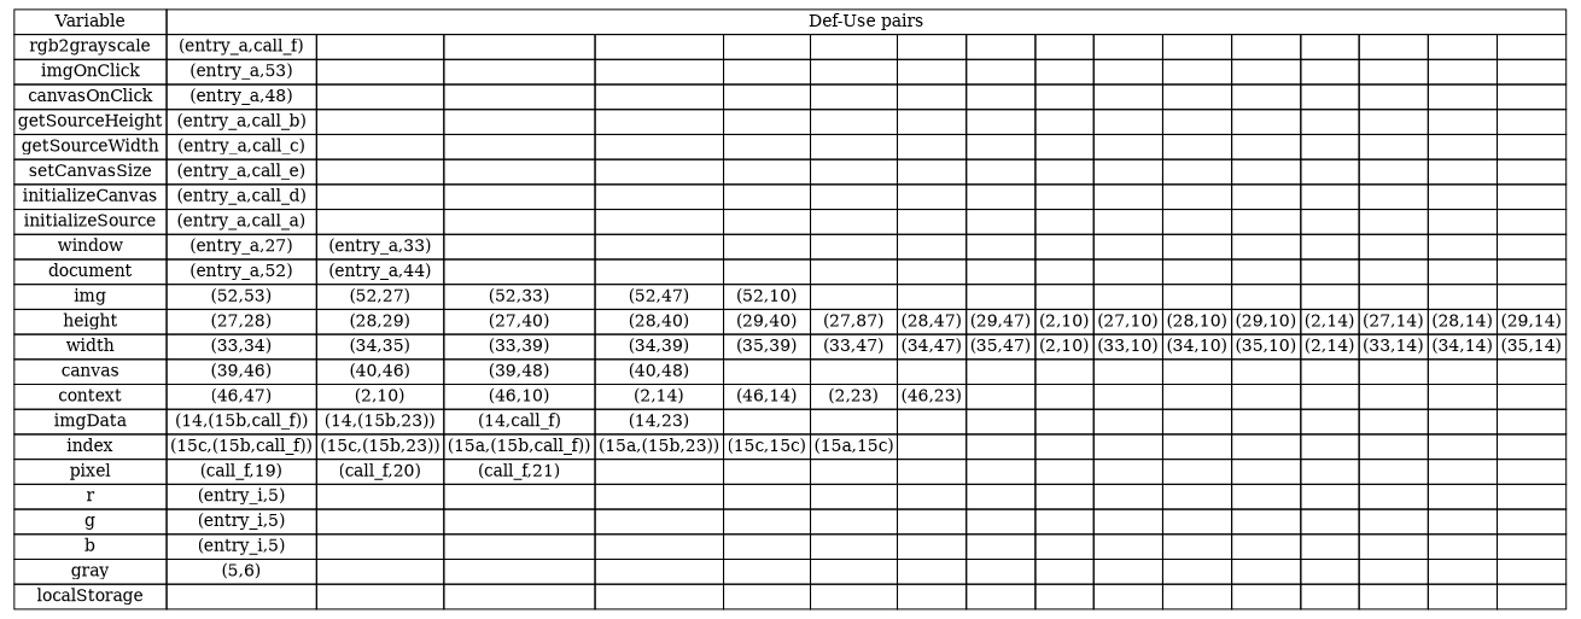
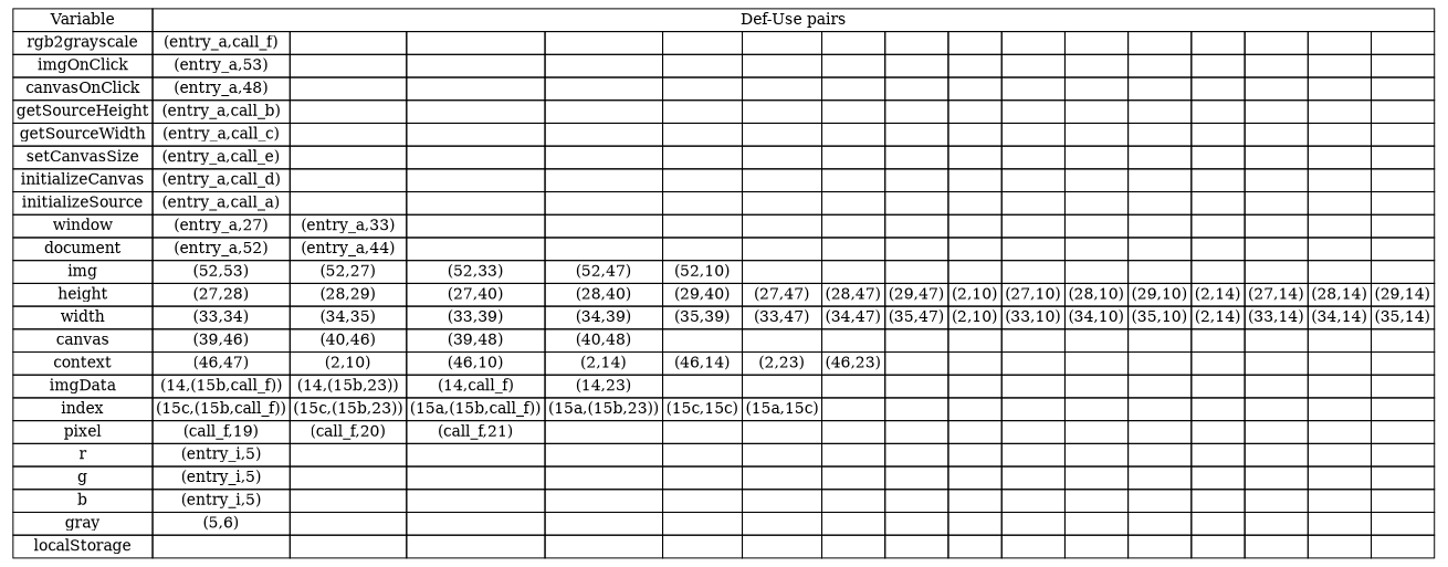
  digraph {
-   n1 [label=< <TABLE BORDER="0" CELLBORDER="1" CELLSPACING="0"> <tr><td>Variable</td><td COLSPAN="16">Def-Use pairs</td></tr><tr><td>rgb2grayscale</td><td>(entry_a,call_f)</td><td></td><td></td><td></td><td></td><td></td><td></td><td></td><td></td><td></td><td></td><td></td><td></td><td></td><td></td><td></td></tr> <tr><td>imgOnClick</td><td>(entry_a,53)</td><td></td><td></td><td></td><td></td><td></td><td></td><td></td><td></td><td></td><td></td><td></td><td></td><td></td><td></td><td></td></tr> <tr><td>canvasOnClick</td><td>(entry_a,48)</td><td></td><td></td><td></td><td></td><td></td><td></td><td></td><td></td><td></td><td></td><td></td><td></td><td></td><td></td><td></td></tr> <tr><td>getSourceHeight</td><td>(entry_a,call_b)</td><td></td><td></td><td></td><td></td><td></td><td></td><td></td><td></td><td></td><td></td><td></td><td></td><td></td><td></td><td></td></tr> <tr><td>getSourceWidth</td><td>(entry_a,call_c)</td><td></td><td></td><td></td><td></td><td></td><td></td><td></td><td></td><td></td><td></td><td></td><td></td><td></td><td></td><td></td></tr> <tr><td>setCanvasSize</td><td>(entry_a,call_e)</td><td></td><td></td><td></td><td></td><td></td><td></td><td></td><td></td><td></td><td></td><td></td><td></td><td></td><td></td><td></td></tr> <tr><td>initializeCanvas</td><td>(entry_a,call_d)</td><td></td><td></td><td></td><td></td><td></td><td></td><td></td><td></td><td></td><td></td><td></td><td></td><td></td><td></td><td></td></tr> <tr><td>initializeSource</td><td>(entry_a,call_a)</td><td></td><td></td><td></td><td></td><td></td><td></td><td></td><td></td><td></td><td></td><td></td><td></td><td></td><td></td><td></td></tr> <tr><td>window</td><td>(entry_a,27)</td><td>(entry_a,33)</td><td></td><td></td><td></td><td></td><td></td><td></td><td></td><td></td><td></td><td></td><td></td><td></td><td></td><td></td></tr> <tr><td>document</td><td>(entry_a,52)</td><td>(entry_a,44)</td><td></td><td></td><td></td><td></td><td></td><td></td><td></td><td></td><td></td><td></td><td></td><td></td><td></td><td></td></tr> <tr><td>img</td><td>(52,53)</td><td>(52,27)</td><td>(52,33)</td><td>(52,47)</td><td>(52,10)</td><td></td><td></td><td></td><td></td><td></td><td></td><td></td><td></td><td></td><td></td><td></td></tr> <tr><td>height</td><td>(27,28)</td><td>(28,29)</td><td>(27,40)</td><td>(28,40)</td><td>(29,40)</td><td>(27,87)</td><td>(28,47)</td><td>(29,47)</td><td>(2,10)</td><td>(27,10)</td><td>(28,10)</td><td>(29,10)</td><td>(2,14)</td><td>(27,14)</td><td>(28,14)</td><td>(29,14)</td></tr> <tr><td>width</td><td>(33,34)</td><td>(34,35)</td><td>(33,39)</td><td>(34,39)</td><td>(35,39)</td><td>(33,47)</td><td>(34,47)</td><td>(35,47)</td><td>(2,10)</td><td>(33,10)</td><td>(34,10)</td><td>(35,10)</td><td>(2,14)</td><td>(33,14)</td><td>(34,14)</td><td>(35,14)</td></tr> <tr><td>canvas</td><td>(39,46)</td><td>(40,46)</td><td>(39,48)</td><td>(40,48)</td><td></td><td></td><td></td><td></td><td></td><td></td><td></td><td></td><td></td><td></td><td></td><td></td></tr> <tr><td>context</td><td>(46,47)</td><td>(2,10)</td><td>(46,10)</td><td>(2,14)</td><td>(46,14)</td><td>(2,23)</td><td>(46,23)</td><td></td><td></td><td></td><td></td><td></td><td></td><td></td><td></td><td></td></tr> <tr><td>imgData</td><td>(14,(15b,call_f))</td><td>(14,(15b,23))</td><td>(14,call_f)</td><td>(14,23)</td><td></td><td></td><td></td><td></td><td></td><td></td><td></td><td></td><td></td><td></td><td></td><td></td></tr> <tr><td>index</td><td>(15c,(15b,call_f))</td><td>(15c,(15b,23))</td><td>(15a,(15b,call_f))</td><td>(15a,(15b,23))</td><td>(15c,15c)</td><td>(15a,15c)</td><td></td><td></td><td></td><td></td><td></td><td></td><td></td><td></td><td></td><td></td></tr> <tr><td>pixel</td><td>(call_f,19)</td><td>(call_f,20)</td><td>(call_f,21)</td><td></td><td></td><td></td><td></td><td></td><td></td><td></td><td></td><td></td><td></td><td></td><td></td><td></td></tr> <tr><td>r</td><td>(entry_i,5)</td><td></td><td></td><td></td><td></td><td></td><td></td><td></td><td></td><td></td><td></td><td></td><td></td><td></td><td></td><td></td></tr> <tr><td>g</td><td>(entry_i,5)</td><td></td><td></td><td></td><td></td><td></td><td></td><td></td><td></td><td></td><td></td><td></td><td></td><td></td><td></td><td></td></tr> <tr><td>b</td><td>(entry_i,5)</td><td></td><td></td><td></td><td></td><td></td><td></td><td></td><td></td><td></td><td></td><td></td><td></td><td></td><td></td><td></td></tr> <tr><td>gray</td><td>(5,6)</td><td></td><td></td><td></td><td></td><td></td><td></td><td></td><td></td><td></td><td></td><td></td><td></td><td></td><td></td><td></td></tr> <tr><td>localStorage</td><td></td><td></td><td></td><td></td><td></td><td></td><td></td><td></td><td></td><td></td><td></td><td></td><td></td><td></td><td></td><td></td></tr> </TABLE> > shape=plaintext]
+   n1 [label=< <TABLE BORDER="0" CELLBORDER="1" CELLSPACING="0"> <tr><td>Variable</td><td COLSPAN="16">Def-Use pairs</td></tr><tr><td>rgb2grayscale</td><td>(entry_a,call_f)</td><td></td><td></td><td></td><td></td><td></td><td></td><td></td><td></td><td></td><td></td><td></td><td></td><td></td><td></td><td></td></tr> <tr><td>imgOnClick</td><td>(entry_a,53)</td><td></td><td></td><td></td><td></td><td></td><td></td><td></td><td></td><td></td><td></td><td></td><td></td><td></td><td></td><td></td></tr> <tr><td>canvasOnClick</td><td>(entry_a,48)</td><td></td><td></td><td></td><td></td><td></td><td></td><td></td><td></td><td></td><td></td><td></td><td></td><td></td><td></td><td></td></tr> <tr><td>getSourceHeight</td><td>(entry_a,call_b)</td><td></td><td></td><td></td><td></td><td></td><td></td><td></td><td></td><td></td><td></td><td></td><td></td><td></td><td></td><td></td></tr> <tr><td>getSourceWidth</td><td>(entry_a,call_c)</td><td></td><td></td><td></td><td></td><td></td><td></td><td></td><td></td><td></td><td></td><td></td><td></td><td></td><td></td><td></td></tr> <tr><td>setCanvasSize</td><td>(entry_a,call_e)</td><td></td><td></td><td></td><td></td><td></td><td></td><td></td><td></td><td></td><td></td><td></td><td></td><td></td><td></td><td></td></tr> <tr><td>initializeCanvas</td><td>(entry_a,call_d)</td><td></td><td></td><td></td><td></td><td></td><td></td><td></td><td></td><td></td><td></td><td></td><td></td><td></td><td></td><td></td></tr> <tr><td>initializeSource</td><td>(entry_a,call_a)</td><td></td><td></td><td></td><td></td><td></td><td></td><td></td><td></td><td></td><td></td><td></td><td></td><td></td><td></td><td></td></tr> <tr><td>window</td><td>(entry_a,27)</td><td>(entry_a,33)</td><td></td><td></td><td></td><td></td><td></td><td></td><td></td><td></td><td></td><td></td><td></td><td></td><td></td><td></td></tr> <tr><td>document</td><td>(entry_a,52)</td><td>(entry_a,44)</td><td></td><td></td><td></td><td></td><td></td><td></td><td></td><td></td><td></td><td></td><td></td><td></td><td></td><td></td></tr> <tr><td>img</td><td>(52,53)</td><td>(52,27)</td><td>(52,33)</td><td>(52,47)</td><td>(52,10)</td><td></td><td></td><td></td><td></td><td></td><td></td><td></td><td></td><td></td><td></td><td></td></tr> <tr><td>height</td><td>(27,28)</td><td>(28,29)</td><td>(27,40)</td><td>(28,40)</td><td>(29,40)</td><td>(27,47)</td><td>(28,47)</td><td>(29,47)</td><td>(2,10)</td><td>(27,10)</td><td>(28,10)</td><td>(29,10)</td><td>(2,14)</td><td>(27,14)</td><td>(28,14)</td><td>(29,14)</td></tr> <tr><td>width</td><td>(33,34)</td><td>(34,35)</td><td>(33,39)</td><td>(34,39)</td><td>(35,39)</td><td>(33,47)</td><td>(34,47)</td><td>(35,47)</td><td>(2,10)</td><td>(33,10)</td><td>(34,10)</td><td>(35,10)</td><td>(2,14)</td><td>(33,14)</td><td>(34,14)</td><td>(35,14)</td></tr> <tr><td>canvas</td><td>(39,46)</td><td>(40,46)</td><td>(39,48)</td><td>(40,48)</td><td></td><td></td><td></td><td></td><td></td><td></td><td></td><td></td><td></td><td></td><td></td><td></td></tr> <tr><td>context</td><td>(46,47)</td><td>(2,10)</td><td>(46,10)</td><td>(2,14)</td><td>(46,14)</td><td>(2,23)</td><td>(46,23)</td><td></td><td></td><td></td><td></td><td></td><td></td><td></td><td></td><td></td></tr> <tr><td>imgData</td><td>(14,(15b,call_f))</td><td>(14,(15b,23))</td><td>(14,call_f)</td><td>(14,23)</td><td></td><td></td><td></td><td></td><td></td><td></td><td></td><td></td><td></td><td></td><td></td><td></td></tr> <tr><td>index</td><td>(15c,(15b,call_f))</td><td>(15c,(15b,23))</td><td>(15a,(15b,call_f))</td><td>(15a,(15b,23))</td><td>(15c,15c)</td><td>(15a,15c)</td><td></td><td></td><td></td><td></td><td></td><td></td><td></td><td></td><td></td><td></td></tr> <tr><td>pixel</td><td>(call_f,19)</td><td>(call_f,20)</td><td>(call_f,21)</td><td></td><td></td><td></td><td></td><td></td><td></td><td></td><td></td><td></td><td></td><td></td><td></td><td></td></tr> <tr><td>r</td><td>(entry_i,5)</td><td></td><td></td><td></td><td></td><td></td><td></td><td></td><td></td><td></td><td></td><td></td><td></td><td></td><td></td><td></td></tr> <tr><td>g</td><td>(entry_i,5)</td><td></td><td></td><td></td><td></td><td></td><td></td><td></td><td></td><td></td><td></td><td></td><td></td><td></td><td></td><td></td></tr> <tr><td>b</td><td>(entry_i,5)</td><td></td><td></td><td></td><td></td><td></td><td></td><td></td><td></td><td></td><td></td><td></td><td></td><td></td><td></td><td></td></tr> <tr><td>gray</td><td>(5,6)</td><td></td><td></td><td></td><td></td><td></td><td></td><td></td><td></td><td></td><td></td><td></td><td></td><td></td><td></td><td></td></tr> <tr><td>localStorage</td><td></td><td></td><td></td><td></td><td></td><td></td><td></td><td></td><td></td><td></td><td></td><td></td><td></td><td></td><td></td><td></td></tr> </TABLE> > shape=plaintext]
  }
